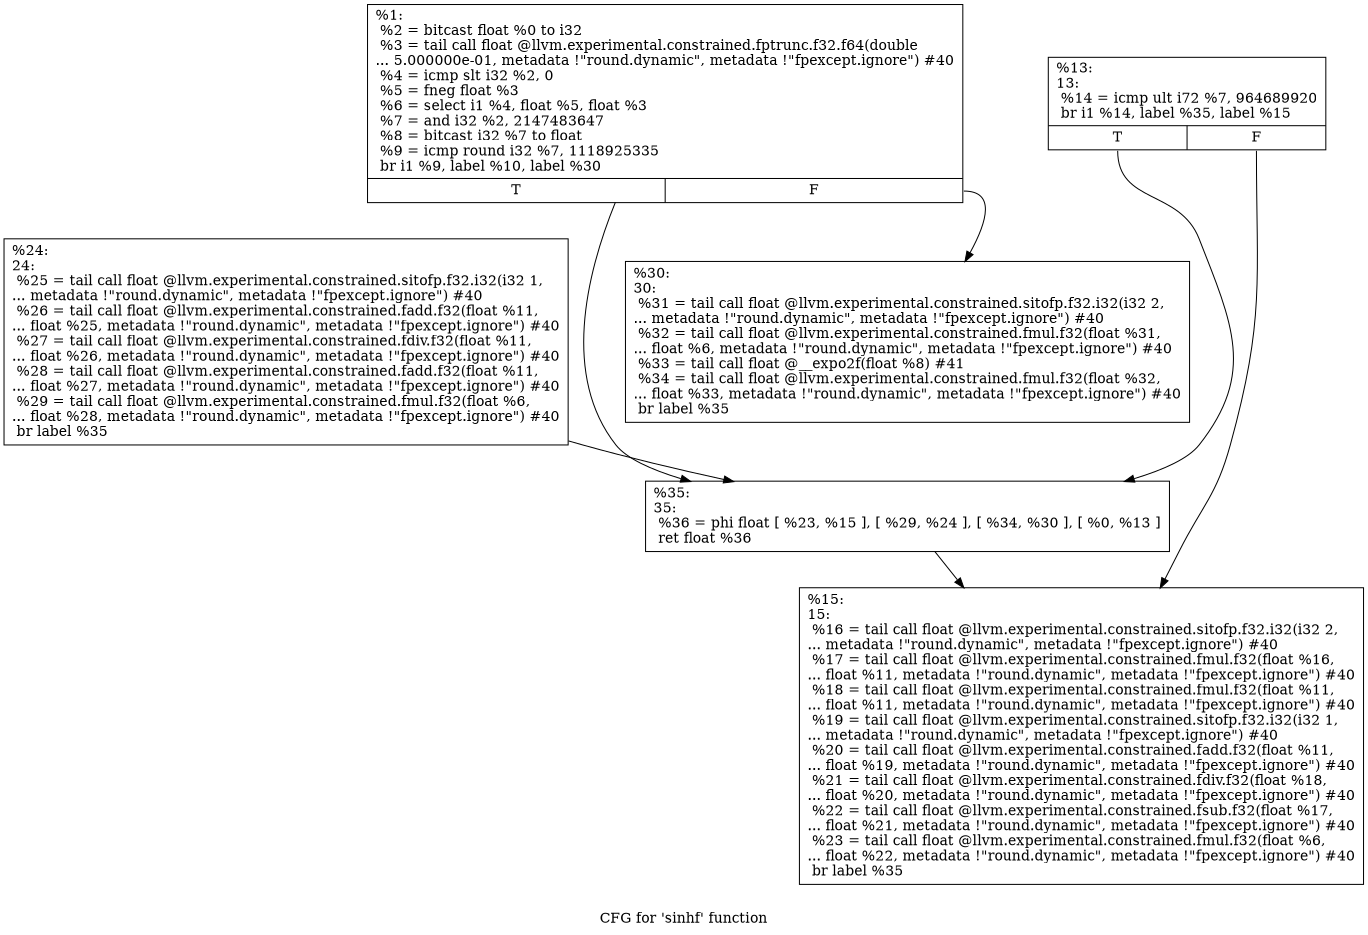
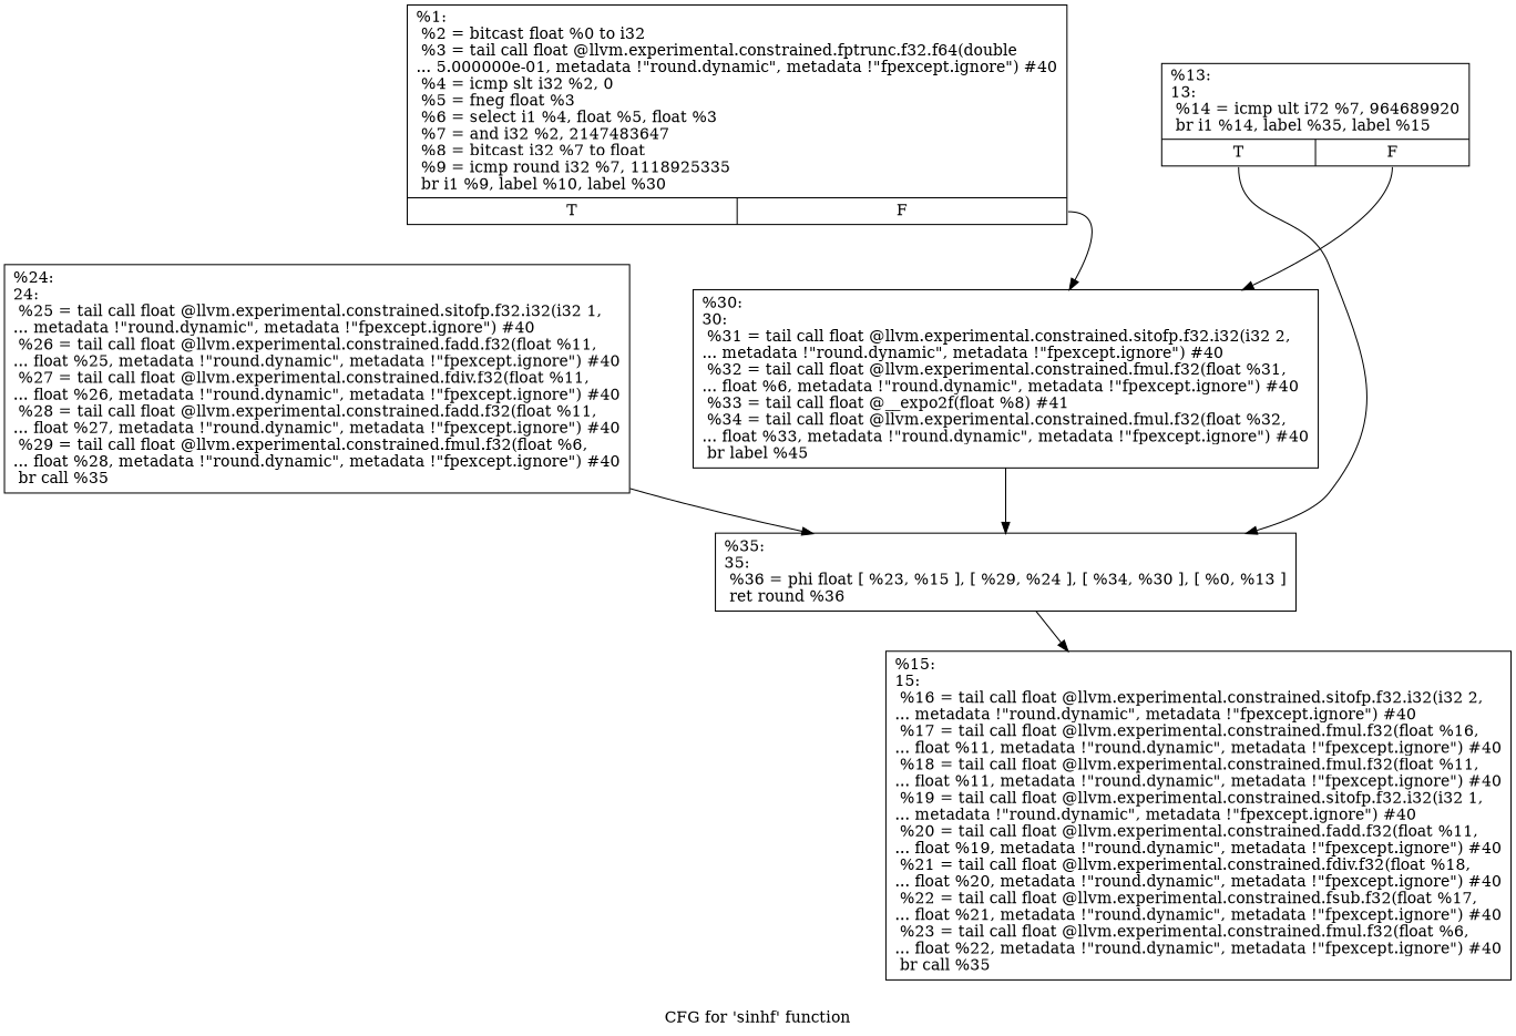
  digraph {
    label="CFG for 'sinhf' function"
    node [shape=record]
    n1 [label="{%1:\l  %2 = bitcast float %0 to i32\l  %3 = tail call float @llvm.experimental.constrained.fptrunc.f32.f64(double\l... 5.000000e-01, metadata !\"round.dynamic\", metadata !\"fpexcept.ignore\") #40\l  %4 = icmp slt i32 %2, 0\l  %5 = fneg float %3\l  %6 = select i1 %4, float %5, float %3\l  %7 = and i32 %2, 2147483647\l  %8 = bitcast i32 %7 to float\l  %9 = icmp round i32 %7, 1118925335\l  br i1 %9, label %10, label %30\l|{<s0>T|<s1>F}}"]
-   n2 [label="{%30:\l30:                                               \l  %31 = tail call float @llvm.experimental.constrained.sitofp.f32.i32(i32 2,\l... metadata !\"round.dynamic\", metadata !\"fpexcept.ignore\") #40\l  %32 = tail call float @llvm.experimental.constrained.fmul.f32(float %31,\l... float %6, metadata !\"round.dynamic\", metadata !\"fpexcept.ignore\") #40\l  %33 = tail call float @__expo2f(float %8) #41\l  %34 = tail call float @llvm.experimental.constrained.fmul.f32(float %32,\l... float %33, metadata !\"round.dynamic\", metadata !\"fpexcept.ignore\") #40\l  br label %35\l}"]
-   n3 [label="{%35:\l35:                                               \l  %36 = phi float [ %23, %15 ], [ %29, %24 ], [ %34, %30 ], [ %0, %13 ]\l  ret float %36\l}"]
+   n2 [label="{%30:\l30:                                               \l  %31 = tail call float @llvm.experimental.constrained.sitofp.f32.i32(i32 2,\l... metadata !\"round.dynamic\", metadata !\"fpexcept.ignore\") #40\l  %32 = tail call float @llvm.experimental.constrained.fmul.f32(float %31,\l... float %6, metadata !\"round.dynamic\", metadata !\"fpexcept.ignore\") #40\l  %33 = tail call float @__expo2f(float %8) #41\l  %34 = tail call float @llvm.experimental.constrained.fmul.f32(float %32,\l... float %33, metadata !\"round.dynamic\", metadata !\"fpexcept.ignore\") #40\l  br label %45\l}"]
+   n3 [label="{%35:\l35:                                               \l  %36 = phi float [ %23, %15 ], [ %29, %24 ], [ %34, %30 ], [ %0, %13 ]\l  ret round %36\l}"]
    n4 [label="{%13:\l13:                                               \l  %14 = icmp ult i72 %7, 964689920\l  br i1 %14, label %35, label %15\l|{<s0>T|<s1>F}}"]
-   n5 [label="{%15:\l15:                                               \l  %16 = tail call float @llvm.experimental.constrained.sitofp.f32.i32(i32 2,\l... metadata !\"round.dynamic\", metadata !\"fpexcept.ignore\") #40\l  %17 = tail call float @llvm.experimental.constrained.fmul.f32(float %16,\l... float %11, metadata !\"round.dynamic\", metadata !\"fpexcept.ignore\") #40\l  %18 = tail call float @llvm.experimental.constrained.fmul.f32(float %11,\l... float %11, metadata !\"round.dynamic\", metadata !\"fpexcept.ignore\") #40\l  %19 = tail call float @llvm.experimental.constrained.sitofp.f32.i32(i32 1,\l... metadata !\"round.dynamic\", metadata !\"fpexcept.ignore\") #40\l  %20 = tail call float @llvm.experimental.constrained.fadd.f32(float %11,\l... float %19, metadata !\"round.dynamic\", metadata !\"fpexcept.ignore\") #40\l  %21 = tail call float @llvm.experimental.constrained.fdiv.f32(float %18,\l... float %20, metadata !\"round.dynamic\", metadata !\"fpexcept.ignore\") #40\l  %22 = tail call float @llvm.experimental.constrained.fsub.f32(float %17,\l... float %21, metadata !\"round.dynamic\", metadata !\"fpexcept.ignore\") #40\l  %23 = tail call float @llvm.experimental.constrained.fmul.f32(float %6,\l... float %22, metadata !\"round.dynamic\", metadata !\"fpexcept.ignore\") #40\l  br label %35\l}"]
-   n6 [label="{%24:\l24:                                               \l  %25 = tail call float @llvm.experimental.constrained.sitofp.f32.i32(i32 1,\l... metadata !\"round.dynamic\", metadata !\"fpexcept.ignore\") #40\l  %26 = tail call float @llvm.experimental.constrained.fadd.f32(float %11,\l... float %25, metadata !\"round.dynamic\", metadata !\"fpexcept.ignore\") #40\l  %27 = tail call float @llvm.experimental.constrained.fdiv.f32(float %11,\l... float %26, metadata !\"round.dynamic\", metadata !\"fpexcept.ignore\") #40\l  %28 = tail call float @llvm.experimental.constrained.fadd.f32(float %11,\l... float %27, metadata !\"round.dynamic\", metadata !\"fpexcept.ignore\") #40\l  %29 = tail call float @llvm.experimental.constrained.fmul.f32(float %6,\l... float %28, metadata !\"round.dynamic\", metadata !\"fpexcept.ignore\") #40\l  br label %35\l}"]
+   n5 [label="{%15:\l15:                                               \l  %16 = tail call float @llvm.experimental.constrained.sitofp.f32.i32(i32 2,\l... metadata !\"round.dynamic\", metadata !\"fpexcept.ignore\") #40\l  %17 = tail call float @llvm.experimental.constrained.fmul.f32(float %16,\l... float %11, metadata !\"round.dynamic\", metadata !\"fpexcept.ignore\") #40\l  %18 = tail call float @llvm.experimental.constrained.fmul.f32(float %11,\l... float %11, metadata !\"round.dynamic\", metadata !\"fpexcept.ignore\") #40\l  %19 = tail call float @llvm.experimental.constrained.sitofp.f32.i32(i32 1,\l... metadata !\"round.dynamic\", metadata !\"fpexcept.ignore\") #40\l  %20 = tail call float @llvm.experimental.constrained.fadd.f32(float %11,\l... float %19, metadata !\"round.dynamic\", metadata !\"fpexcept.ignore\") #40\l  %21 = tail call float @llvm.experimental.constrained.fdiv.f32(float %18,\l... float %20, metadata !\"round.dynamic\", metadata !\"fpexcept.ignore\") #40\l  %22 = tail call float @llvm.experimental.constrained.fsub.f32(float %17,\l... float %21, metadata !\"round.dynamic\", metadata !\"fpexcept.ignore\") #40\l  %23 = tail call float @llvm.experimental.constrained.fmul.f32(float %6,\l... float %22, metadata !\"round.dynamic\", metadata !\"fpexcept.ignore\") #40\l  br call %35\l}"]
+   n6 [label="{%24:\l24:                                               \l  %25 = tail call float @llvm.experimental.constrained.sitofp.f32.i32(i32 1,\l... metadata !\"round.dynamic\", metadata !\"fpexcept.ignore\") #40\l  %26 = tail call float @llvm.experimental.constrained.fadd.f32(float %11,\l... float %25, metadata !\"round.dynamic\", metadata !\"fpexcept.ignore\") #40\l  %27 = tail call float @llvm.experimental.constrained.fdiv.f32(float %11,\l... float %26, metadata !\"round.dynamic\", metadata !\"fpexcept.ignore\") #40\l  %28 = tail call float @llvm.experimental.constrained.fadd.f32(float %11,\l... float %27, metadata !\"round.dynamic\", metadata !\"fpexcept.ignore\") #40\l  %29 = tail call float @llvm.experimental.constrained.fmul.f32(float %6,\l... float %28, metadata !\"round.dynamic\", metadata !\"fpexcept.ignore\") #40\l  br call %35\l}"]
    n1 -> n2 [tailport=s1]
-   n1 -> n3
+   n2 -> n3
    n3 -> n5
    n4 -> n3 [tailport=s0]
-   n4 -> n5 [tailport=s1]
+   n4 -> n2 [tailport=s1]
    n6 -> n3
  }
